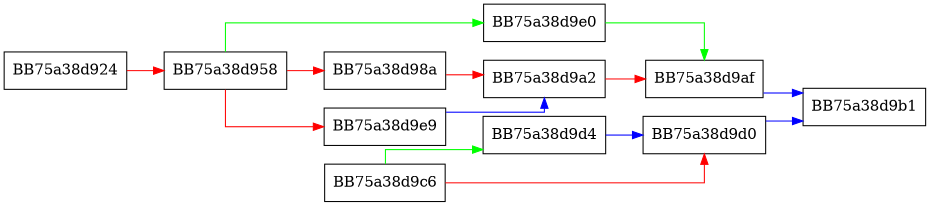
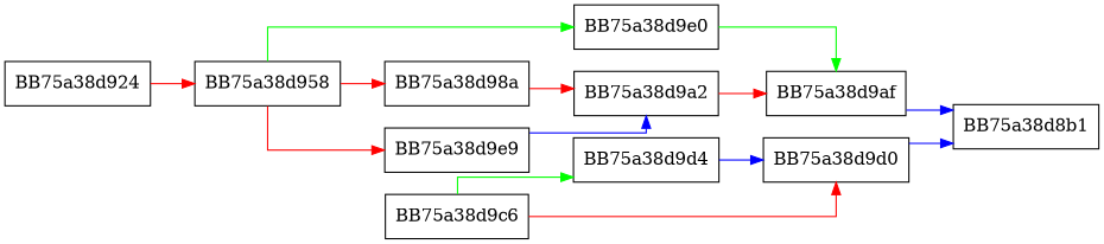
  digraph {
    rankdir=LR
    splines=ortho
    node [shape=box]
    edge [color=red]
    BB75a38d924
    BB75a38d958
    BB75a38d9c6
    BB75a38d9d4
    BB75a38d9d0
    BB75a38d9e0
    BB75a38d98a
    BB75a38d9e9
-   BB75a38d9b1
+   BB75a38d9b1 [label=BB75a38d8b1]
    BB75a38d9af
    BB75a38d9a2
    BB75a38d924 -> BB75a38d958
    BB75a38d958 -> BB75a38d9e0 [color=green]
    BB75a38d958 -> BB75a38d98a
    BB75a38d958 -> BB75a38d9e9
    BB75a38d9c6 -> BB75a38d9d4 [color=green]
    BB75a38d9c6 -> BB75a38d9d0
    BB75a38d9d4 -> BB75a38d9d0 [color=blue]
    BB75a38d9d0 -> BB75a38d9b1 [color=blue]
    BB75a38d9e0 -> BB75a38d9af [color=green]
    BB75a38d98a -> BB75a38d9a2
    BB75a38d9e9 -> BB75a38d9a2 [color=blue]
    BB75a38d9af -> BB75a38d9b1 [color=blue]
    BB75a38d9a2 -> BB75a38d9af
  }
